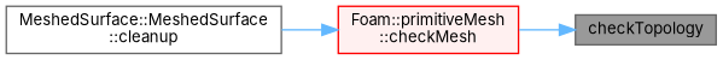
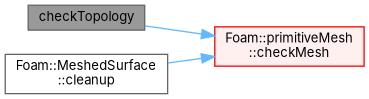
  digraph {
    fontname=Inter
    rankdir=RL
    node [fontname=Inter fontsize=10 shape=box style=filled]
    edge [color=steelblue1 dir=back fontname=Inter fontsize=10 labelfontname=Helvetica labelfontsize=10 style=solid]
    n1 [color=gray40 fillcolor=grey60 fontcolor=black height=0.2 label=checkTopology width=0.4]
    n2 [color=red fillcolor="#FFF0F0" height=0.2 label="Foam::primitiveMesh\l::checkMesh" width=0.4]
-   n3 [color=grey40 fillcolor=white height=0.2 label="MeshedSurface::MeshedSurface\l::cleanup" width=0.4]
-   n1 -> n2
+   n3 [color=grey40 fillcolor=white height=0.2 label="Foam::MeshedSurface\l::cleanup" width=0.4]
+   n2 -> n1
    n2 -> n3
  }
